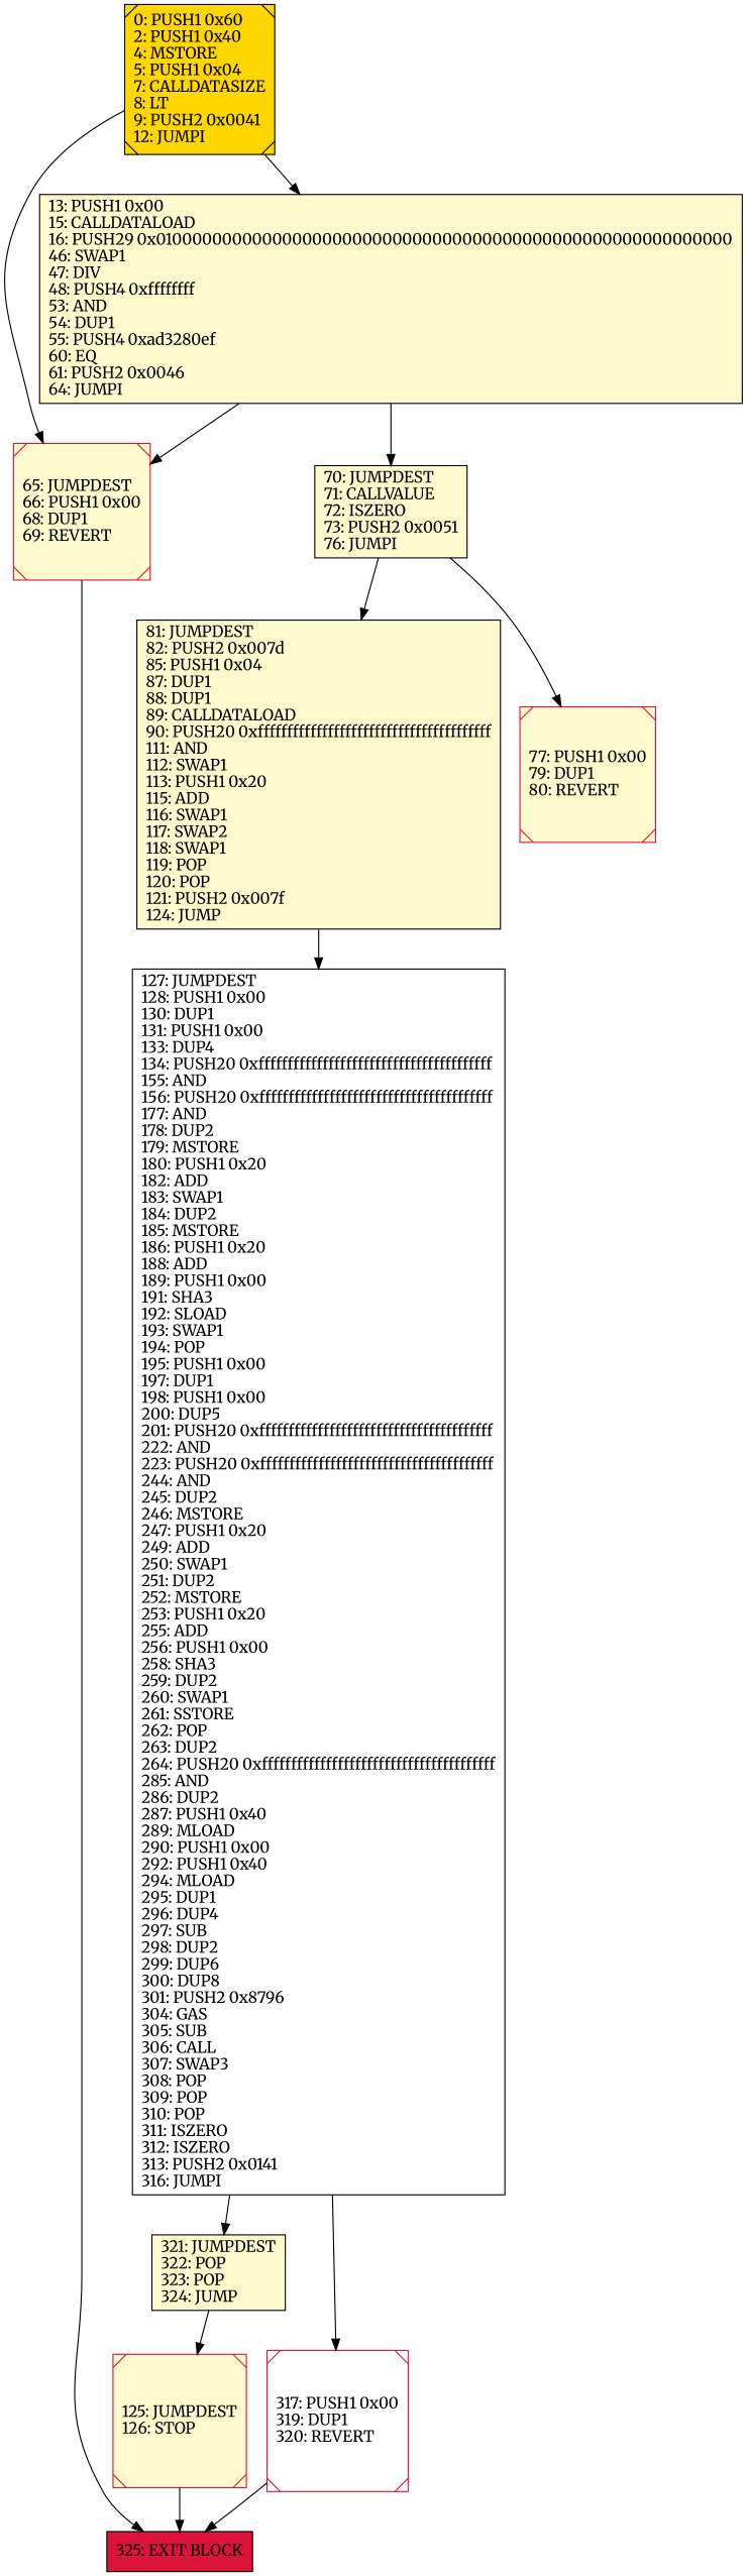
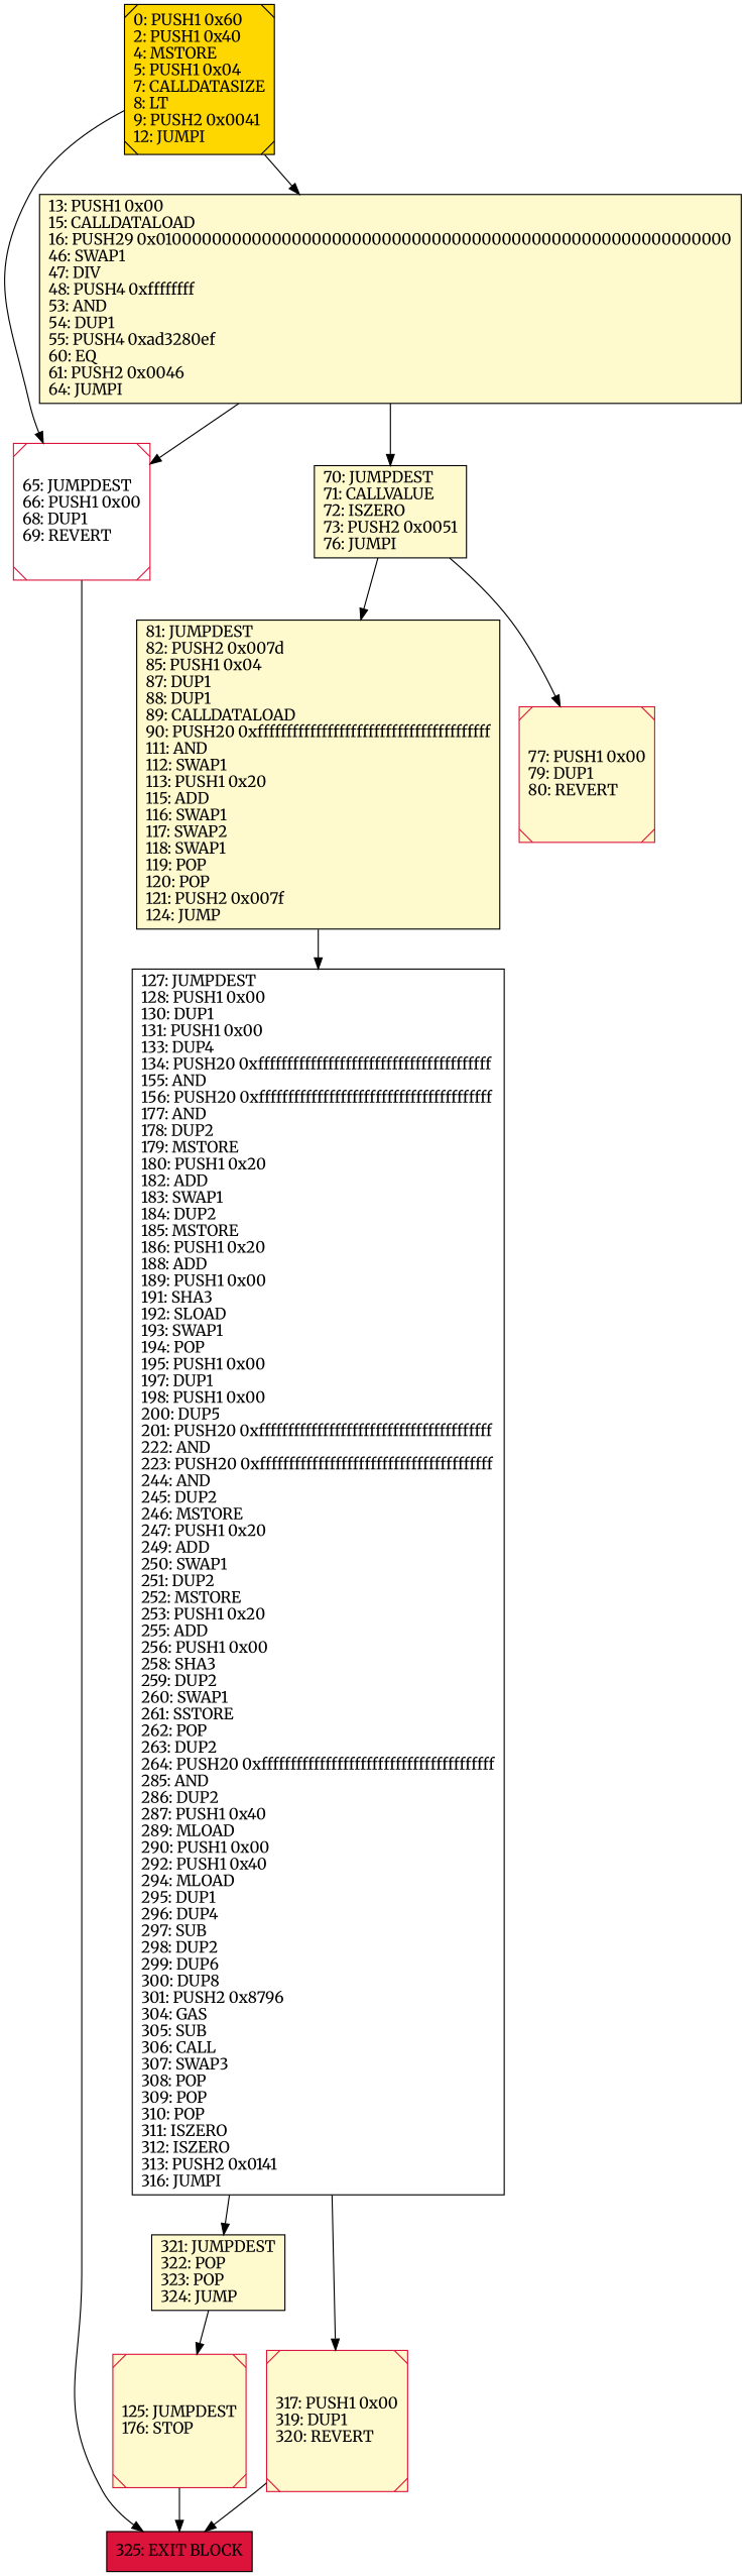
  digraph {
    fontname=Merriweather
    rankdir=UD
    node [color=black fillcolor=lemonchiffon fontcolor=black fontname=Merriweather shape=box style=filled]
    edge [fontname=Merriweather]
    n1 [label="13: PUSH1 0x00\l15: CALLDATALOAD\l16: PUSH29 0x0100000000000000000000000000000000000000000000000000000000\l46: SWAP1\l47: DIV\l48: PUSH4 0xffffffff\l53: AND\l54: DUP1\l55: PUSH4 0xad3280ef\l60: EQ\l61: PUSH2 0x0046\l64: JUMPI\l"]
-   n2 [color=crimson label="65: JUMPDEST\l66: PUSH1 0x00\l68: DUP1\l69: REVERT\l" shape=Msquare]
+   n2 [color=crimson fillcolor=white label="65: JUMPDEST\l66: PUSH1 0x00\l68: DUP1\l69: REVERT\l" shape=Msquare]
    n3 [label="70: JUMPDEST\l71: CALLVALUE\l72: ISZERO\l73: PUSH2 0x0051\l76: JUMPI\l"]
    n4 [fillcolor=crimson label="325: EXIT BLOCK\l"]
    n5 [label="81: JUMPDEST\l82: PUSH2 0x007d\l85: PUSH1 0x04\l87: DUP1\l88: DUP1\l89: CALLDATALOAD\l90: PUSH20 0xffffffffffffffffffffffffffffffffffffffff\l111: AND\l112: SWAP1\l113: PUSH1 0x20\l115: ADD\l116: SWAP1\l117: SWAP2\l118: SWAP1\l119: POP\l120: POP\l121: PUSH2 0x007f\l124: JUMP\l"]
    n6 [color=crimson label="77: PUSH1 0x00\l79: DUP1\l80: REVERT\l" shape=Msquare]
    n7 [fillcolor=gold label="0: PUSH1 0x60\l2: PUSH1 0x40\l4: MSTORE\l5: PUSH1 0x04\l7: CALLDATASIZE\l8: LT\l9: PUSH2 0x0041\l12: JUMPI\l" shape=Msquare]
    n8 [fillcolor=white label="127: JUMPDEST\l128: PUSH1 0x00\l130: DUP1\l131: PUSH1 0x00\l133: DUP4\l134: PUSH20 0xffffffffffffffffffffffffffffffffffffffff\l155: AND\l156: PUSH20 0xffffffffffffffffffffffffffffffffffffffff\l177: AND\l178: DUP2\l179: MSTORE\l180: PUSH1 0x20\l182: ADD\l183: SWAP1\l184: DUP2\l185: MSTORE\l186: PUSH1 0x20\l188: ADD\l189: PUSH1 0x00\l191: SHA3\l192: SLOAD\l193: SWAP1\l194: POP\l195: PUSH1 0x00\l197: DUP1\l198: PUSH1 0x00\l200: DUP5\l201: PUSH20 0xffffffffffffffffffffffffffffffffffffffff\l222: AND\l223: PUSH20 0xffffffffffffffffffffffffffffffffffffffff\l244: AND\l245: DUP2\l246: MSTORE\l247: PUSH1 0x20\l249: ADD\l250: SWAP1\l251: DUP2\l252: MSTORE\l253: PUSH1 0x20\l255: ADD\l256: PUSH1 0x00\l258: SHA3\l259: DUP2\l260: SWAP1\l261: SSTORE\l262: POP\l263: DUP2\l264: PUSH20 0xffffffffffffffffffffffffffffffffffffffff\l285: AND\l286: DUP2\l287: PUSH1 0x40\l289: MLOAD\l290: PUSH1 0x00\l292: PUSH1 0x40\l294: MLOAD\l295: DUP1\l296: DUP4\l297: SUB\l298: DUP2\l299: DUP6\l300: DUP8\l301: PUSH2 0x8796\l304: GAS\l305: SUB\l306: CALL\l307: SWAP3\l308: POP\l309: POP\l310: POP\l311: ISZERO\l312: ISZERO\l313: PUSH2 0x0141\l316: JUMPI\l"]
    n9 [label="321: JUMPDEST\l322: POP\l323: POP\l324: JUMP\l"]
-   n10 [color=crimson fillcolor=white label="317: PUSH1 0x00\l319: DUP1\l320: REVERT\l" shape=Msquare]
-   n11 [color=crimson label="125: JUMPDEST\l126: STOP\l" shape=Msquare]
+   n10 [color=crimson label="317: PUSH1 0x00\l319: DUP1\l320: REVERT\l" shape=Msquare]
+   n11 [color=crimson label="125: JUMPDEST\l176: STOP\l" shape=Msquare]
    n1 -> n2
    n1 -> n3
    n2 -> n4
    n3 -> n5
    n3 -> n6
    n5 -> n8
    n7 -> n1
    n7 -> n2
    n8 -> n9
    n8 -> n10
    n9 -> n11
    n10 -> n4
    n11 -> n4
  }
